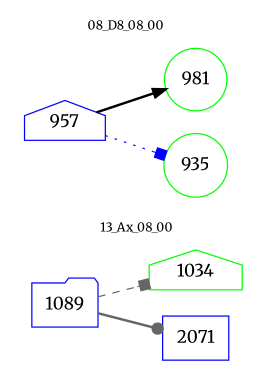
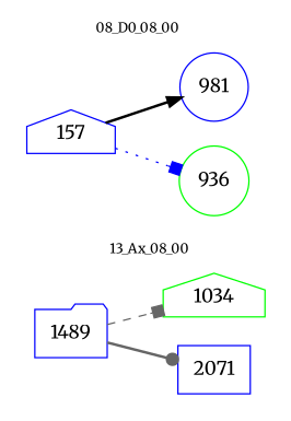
  digraph {
    fontname=Merriweather
    rankdir=LR
    node [color=blue fontname=Merriweather shape=house]
    edge [arrowhead=box color=gray40 fontname=Merriweather style=bold]
-   n1 [label=1089 shape=folder]
+   n1 [label=1489 shape=folder]
    n2 [label=2071 shape=box]
    n3 [color=green label=1034]
-   n4 [label=957]
-   n5 [color=green label=935 shape=circle]
-   n6 [color=green label=981 shape=circle]
+   n4 [label=157]
+   n5 [color=green label=936 shape=circle]
+   n6 [label=981 shape=circle]
    subgraph cluster_1 {
      color=white
      fontsize=10
      label="13_Ax_08_00"
      n1
      n2
      n3
    }
    subgraph cluster_2 {
      color=white
      fontsize=10
-     label="08_D8_08_00"
+     label="08_D0_08_00"
      n4
      n5
      n6
    }
    n1 -> n2 [arrowhead=dot]
    n1 -> n3 [style=dashed]
    n4 -> n5 [color=blue style=dotted]
    n4 -> n6 [arrowhead=normal color=black]
  }
